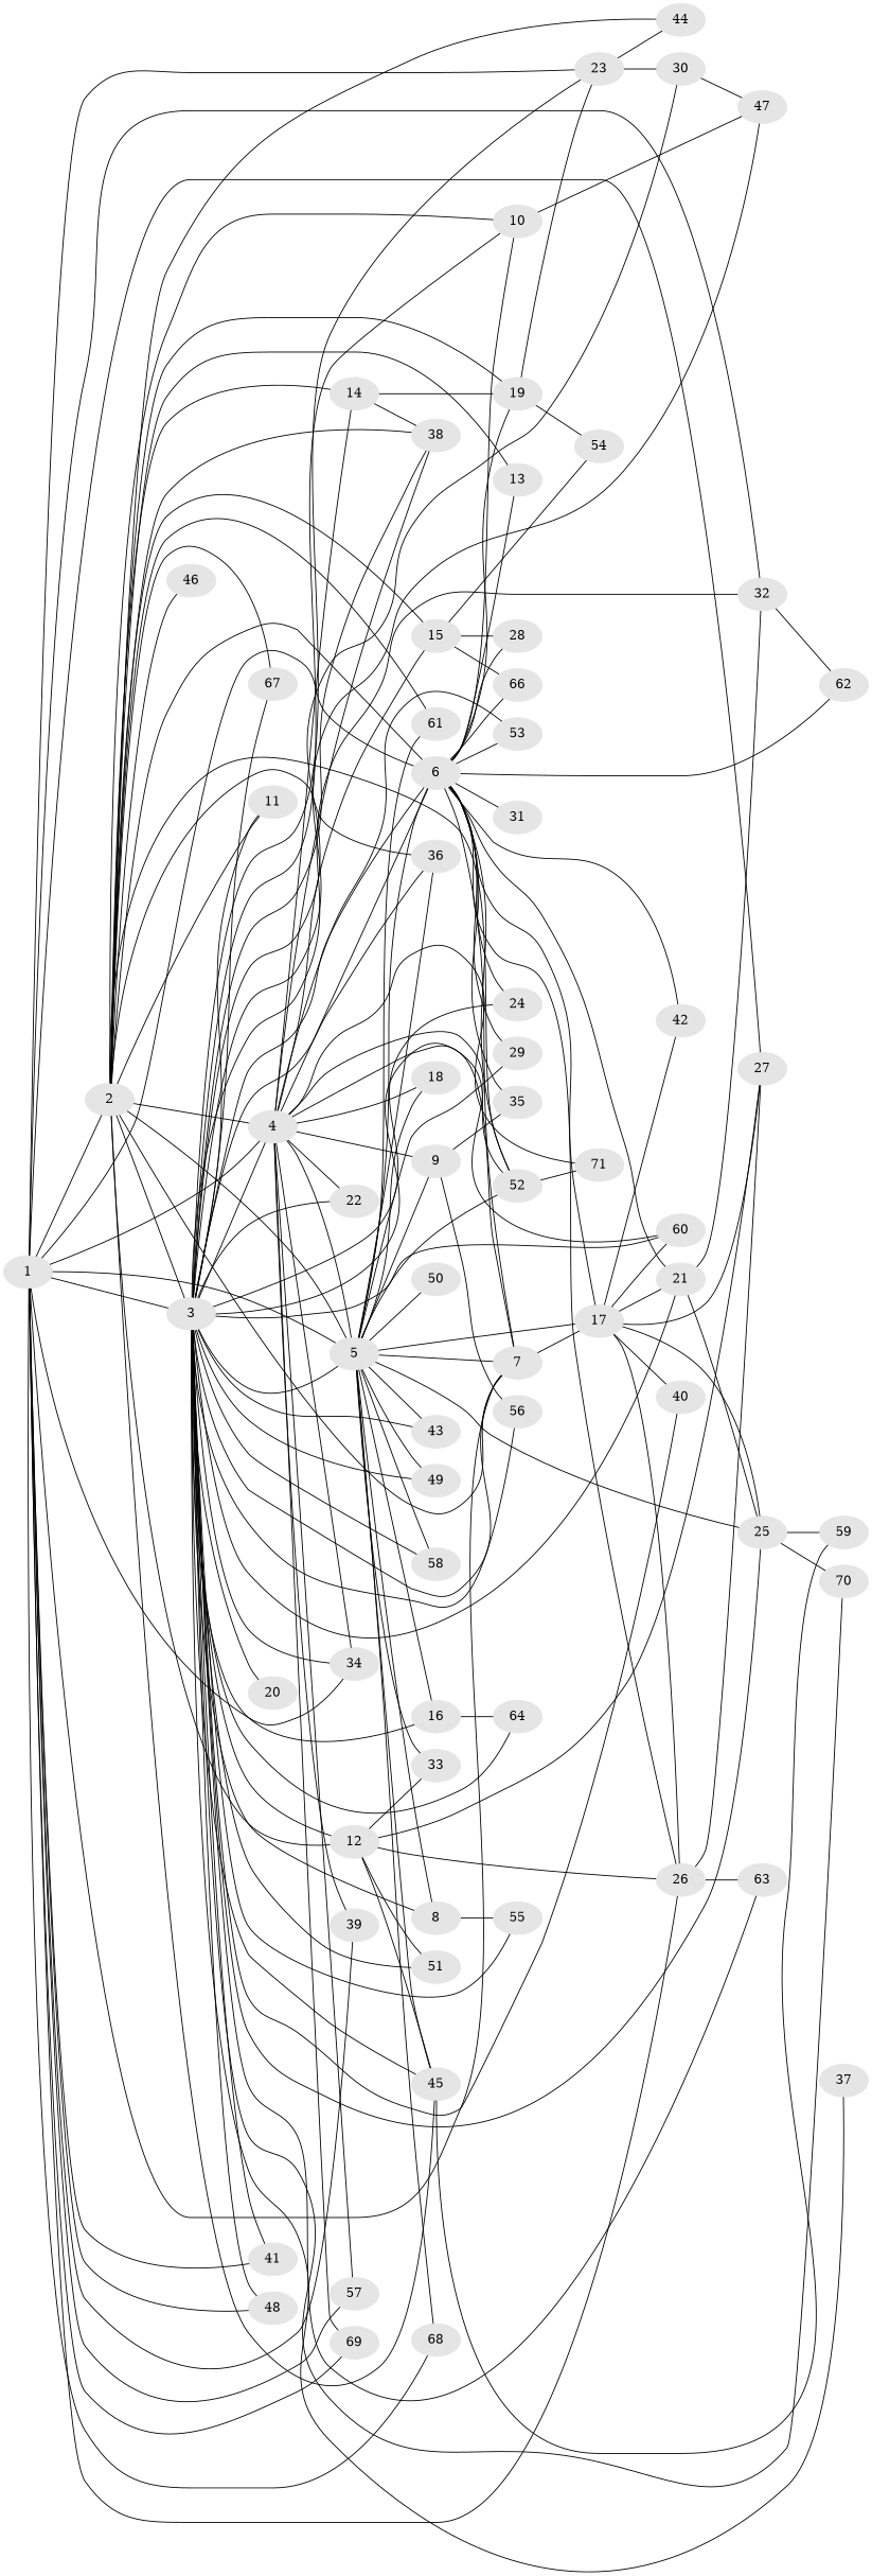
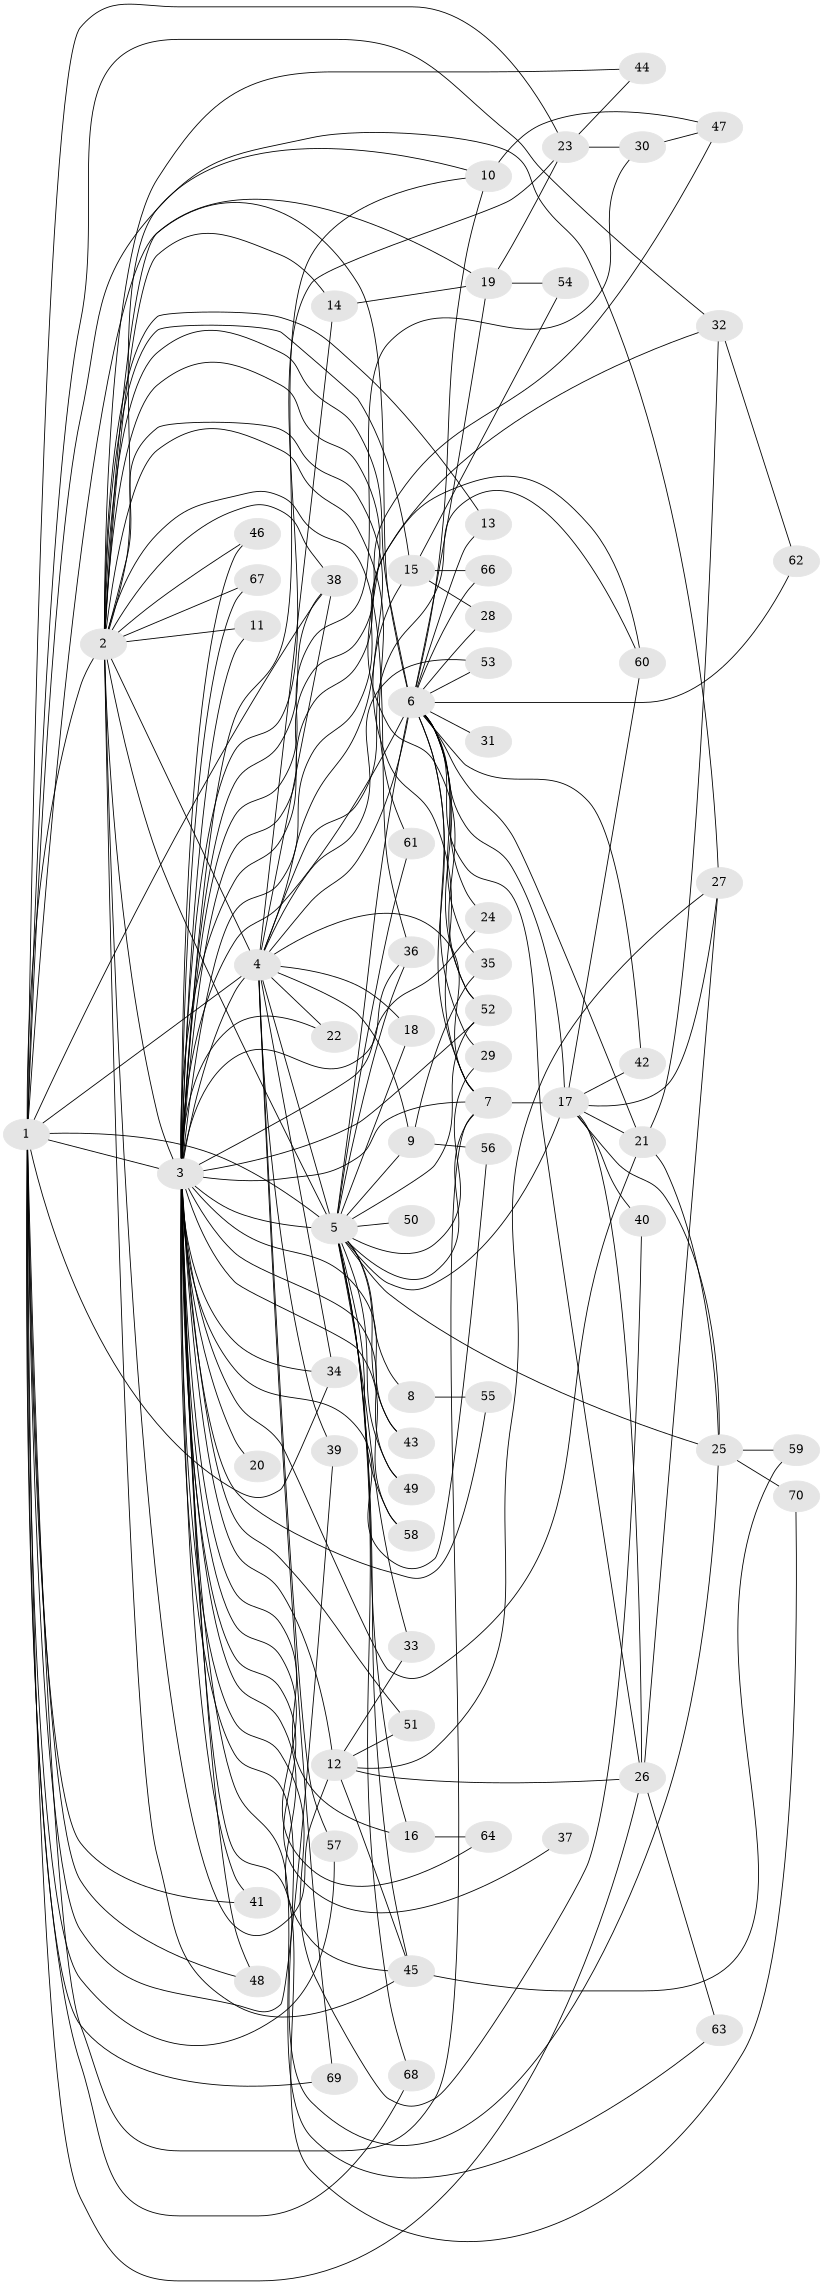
  graph {
    rankdir=LR
    node [color=gray90 style=filled]
    edge [weight=1.0]
    1
    2
    3
    4
    5
    6
    7
    23
    26
    27
    32
    34
    38
    39
    41
    48
    57
    68
    69
    10
    11
    12
    13
    14
    15
    19
    36
    44
    45
    46
    52
    61
    67
    16
    20
    21
    22
    24
    25
    30
    37
    40
    43
    47
    49
    51
    55
    56
    58
    60
    63
    64
    70
    9
    18
    53
-   71
    8
    17
    29
    33
    50
    28
    31
    35
    42
    62
    66
    54
    59
    1 -- 2 [weight=4.0]
    1 -- 3 [weight=5.999999999999999]
    1 -- 4 [weight=2.0]
    1 -- 5 [weight=2.0]
    1 -- 6 [weight=3.0]
    1 -- 7 [weight=2.0]
    1 -- 23
    1 -- 26
    1 -- 27 [weight=3.0]
    1 -- 32
    1 -- 34
-   14 -- 38
+   1 -- 38
    1 -- 39
    1 -- 41
    1 -- 48
    1 -- 57
    1 -- 68
    1 -- 69
    2 -- 3 [weight=8.999999999999998]
    2 -- 4 [weight=3.0]
    2 -- 5 [weight=2.0]
    2 -- 6 [weight=2.0]
    2 -- 7 [weight=2.0]
    2 -- 38
    2 -- 10 [weight=3.0]
    2 -- 11
    2 -- 12
    2 -- 13
    2 -- 14
    2 -- 15
    2 -- 19
    2 -- 36
    2 -- 44
    2 -- 45
    2 -- 46
    2 -- 52
    2 -- 61
    2 -- 67
    3 -- 4 [weight=1.9999999999999998]
    3 -- 5 [weight=3.9999999999999996]
    3 -- 6 [weight=2.9999999999999996]
    3 -- 7 [weight=4.999999999999999]
    3 -- 23 [weight=0.9999999999999999]
    3 -- 32 [weight=2.9999999999999996]
    3 -- 34 [weight=0.9999999999999999]
    3 -- 38 [weight=0.9999999999999999]
    3 -- 41 [weight=2.9999999999999996]
    3 -- 48 [weight=0.9999999999999999]
    3 -- 10 [weight=1.9999999999999998]
    3 -- 11 [weight=0.9999999999999999]
    3 -- 12 [weight=0.9999999999999999]
    3 -- 36 [weight=0.9999999999999999]
    3 -- 45 [weight=0.9999999999999999]
-   3 -- 8 [weight=0.9999999999999999]
+   3 -- 46 [weight=0.9999999999999999]
    3 -- 52 [weight=1.9999999999999998]
    3 -- 67 [weight=0.9999999999999999]
    3 -- 16 [weight=0.9999999999999999]
    3 -- 20 [weight=1.9999999999999998]
    3 -- 21 [weight=2.9999999999999996]
    3 -- 22 [weight=0.9999999999999999]
    3 -- 24 [weight=0.9999999999999999]
    3 -- 25 [weight=0.9999999999999999]
    3 -- 30 [weight=1.9999999999999998]
    3 -- 37 [weight=0.9999999999999999]
    3 -- 40 [weight=0.9999999999999999]
    3 -- 43 [weight=0.9999999999999999]
    3 -- 47 [weight=0.9999999999999999]
    3 -- 49 [weight=0.9999999999999999]
    3 -- 51 [weight=1.9999999999999998]
    3 -- 55 [weight=0.9999999999999999]
    3 -- 56 [weight=0.9999999999999999]
    3 -- 58 [weight=0.9999999999999999]
    3 -- 60 [weight=0.9999999999999999]
    3 -- 63 [weight=0.9999999999999999]
    3 -- 64 [weight=0.9999999999999999]
    3 -- 70 [weight=0.9999999999999999]
    4 -- 5
    4 -- 6
    4 -- 7 [weight=2.0]
    4 -- 34
    4 -- 38
    4 -- 39
    4 -- 57
    4 -- 69
    4 -- 14
    4 -- 15
    4 -- 22
    4 -- 60
    4 -- 9
    4 -- 18
    4 -- 53
-   4 -- 71
    5 -- 6
    5 -- 7
    5 -- 68
    5 -- 36
    5 -- 45
    5 -- 52
    5 -- 61
    5 -- 16
    5 -- 25
    5 -- 43
    5 -- 49
    5 -- 58
    5 -- 9
    5 -- 18
    5 -- 8
    5 -- 17
    5 -- 29
    5 -- 33
    5 -- 50
    6 -- 7 [weight=2.0]
    6 -- 26
    6 -- 10
    6 -- 13
    6 -- 19
    6 -- 52
    6 -- 21 [weight=2.0]
    6 -- 24
    6 -- 53
    6 -- 17
    6 -- 29
    6 -- 28
    6 -- 31
    6 -- 35
    6 -- 42
    6 -- 62
    6 -- 66
    7 -- 17 [weight=5.0]
    23 -- 44
    23 -- 30
    26 -- 27
    26 -- 63
    32 -- 62
    10 -- 47
    12 -- 26
    12 -- 27
    12 -- 45
    12 -- 51
    12 -- 33
    14 -- 19
    15 -- 28
    15 -- 66
    15 -- 54
    19 -- 23
    19 -- 54
    45 -- 59
-   52 -- 71
    16 -- 64
    21 -- 32
    21 -- 25
    25 -- 70
    25 -- 59
    30 -- 47
    9 -- 56
    9 -- 35
    8 -- 55
    17 -- 26
    17 -- 27
    17 -- 21
    17 -- 25
    17 -- 40
    17 -- 60 [weight=2.0]
    17 -- 42
  }
